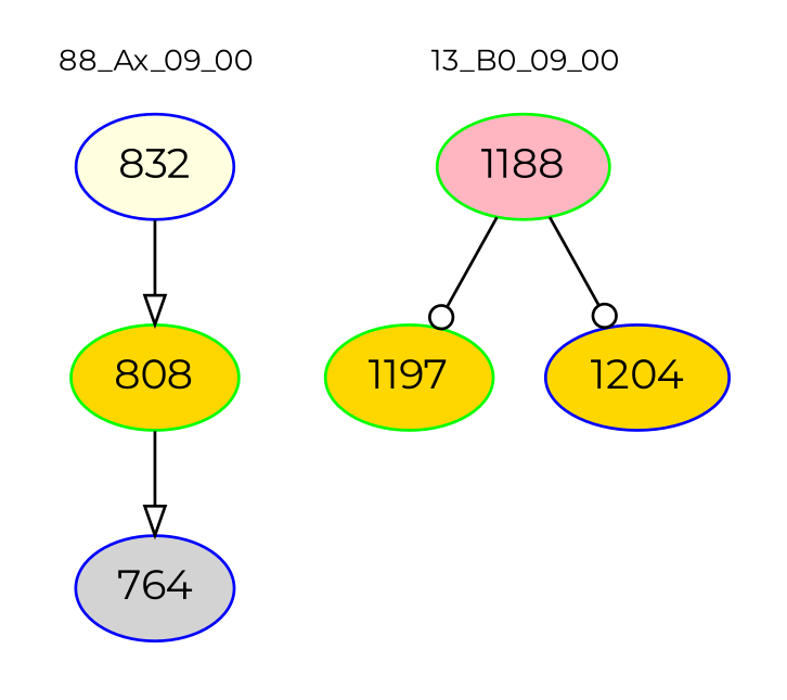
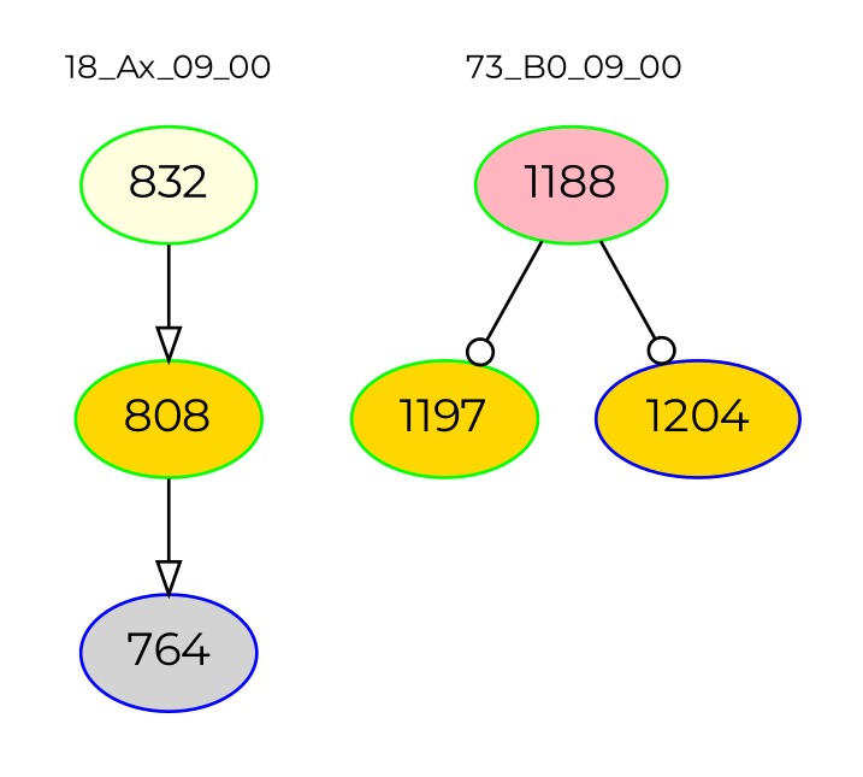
  digraph {
    fontname=Montserrat
    node [color=green fillcolor=gold fontname=Montserrat style=filled]
    edge [arrowhead=onormal color=black fontname=Montserrat]
    n1 [label=808]
    n2 [color=blue fillcolor=lightgrey label=764]
-   n3 [color=blue fillcolor=lightyellow label=832]
+   n3 [fillcolor=lightyellow label=832]
    n4 [fillcolor=lightpink label=1188]
    n5 [label=1197]
    n6 [color=blue label=1204]
    subgraph cluster_1 {
      color=white
      fontsize=10
-     label="88_Ax_09_00"
+     label="18_Ax_09_00"
      n1
      n2
      n3
    }
    subgraph cluster_2 {
      color=white
      fontsize=10
-     label="13_B0_09_00"
+     label="73_B0_09_00"
      n4
      n5
      n6
    }
    n1 -> n2
    n3 -> n1
    n4 -> n5 [arrowhead=odot]
    n4 -> n6 [arrowhead=odot]
  }
